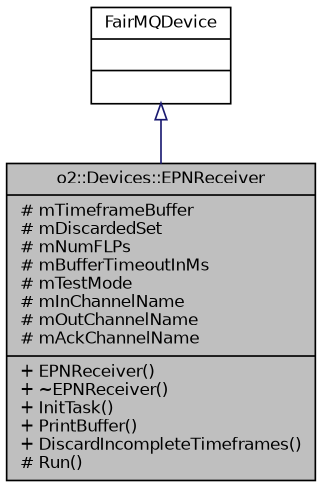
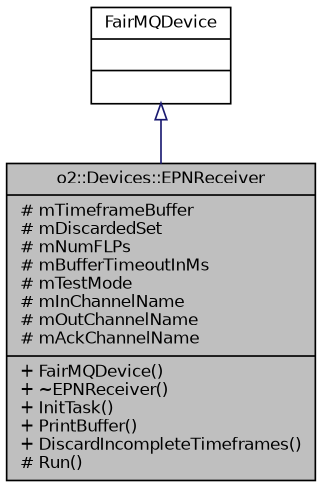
  digraph {
    node [color=black fontname=Helvetica fontsize=10 shape=record]
-   n1 [fillcolor=grey75 fontcolor=black height=0.2 label="{o2::Devices::EPNReceiver\n|# mTimeframeBuffer\l# mDiscardedSet\l# mNumFLPs\l# mBufferTimeoutInMs\l# mTestMode\l# mInChannelName\l# mOutChannelName\l# mAckChannelName\l|+ EPNReceiver()\l+ ~EPNReceiver()\l+ InitTask()\l+ PrintBuffer()\l+ DiscardIncompleteTimeframes()\l# Run()\l}" style=filled width=0.4]
+   n1 [fillcolor=grey75 fontcolor=black height=0.2 label="{o2::Devices::EPNReceiver\n|# mTimeframeBuffer\l# mDiscardedSet\l# mNumFLPs\l# mBufferTimeoutInMs\l# mTestMode\l# mInChannelName\l# mOutChannelName\l# mAckChannelName\l|+ FairMQDevice()\l+ ~EPNReceiver()\l+ InitTask()\l+ PrintBuffer()\l+ DiscardIncompleteTimeframes()\l# Run()\l}" style=filled width=0.4]
    n2 [height=0.2 label="{FairMQDevice\n||}" width=0.4]
    n2 -> n1 [arrowtail=onormal color=midnightblue dir=back fontname=Helvetica fontsize=10 labelfontname=Helvetica labelfontsize=10 style=solid]
  }
